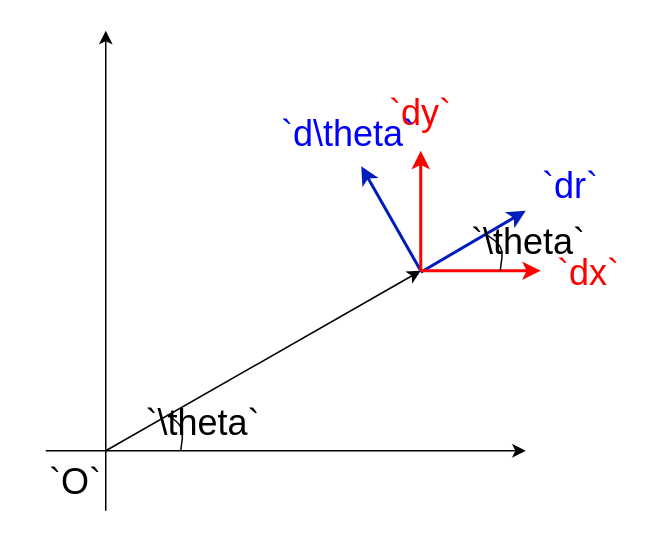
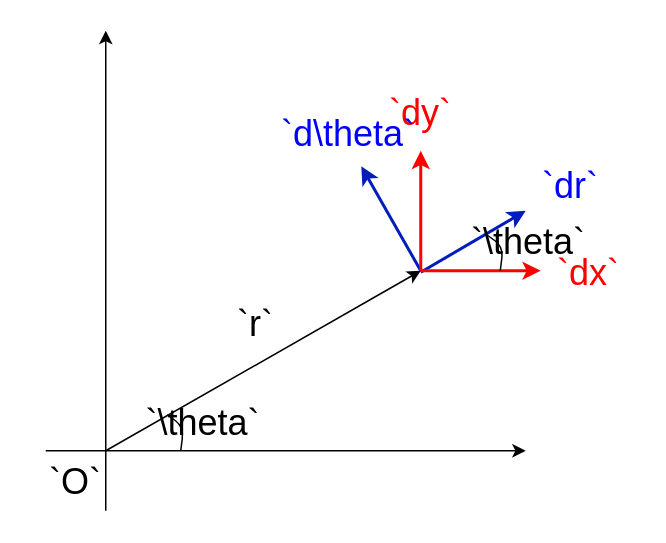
  <mxCell id="0" />
  <mxCell id="1" parent="0" />
  <mxCell id="2" value="" style="endArrow=classic;html=1;strokeColor=#000000;" parent="1" edge="1"><mxGeometry width="50" height="50" relative="1" as="geometry"><mxPoint x="70" y="340" as="sourcePoint" /><mxPoint x="70" y="20" as="targetPoint" /></mxGeometry></mxCell>
  <mxCell id="3" value="" style="endArrow=classic;html=1;strokeColor=#000000;" parent="1" edge="1"><mxGeometry width="50" height="50" relative="1" as="geometry"><mxPoint x="30" y="300" as="sourcePoint" /><mxPoint x="350" y="300" as="targetPoint" /></mxGeometry></mxCell>
  <mxCell id="4" value="" style="endArrow=classic;html=1;strokeColor=#001DBC;fillColor=#0050ef;strokeWidth=2;" parent="1" edge="1"><mxGeometry width="50" height="50" relative="1" as="geometry"><mxPoint x="280" y="181" as="sourcePoint" /><mxPoint x="350" y="140" as="targetPoint" /></mxGeometry></mxCell>
  <mxCell id="5" value="" style="endArrow=classic;html=1;strokeColor=#000000;" parent="1" edge="1"><mxGeometry width="50" height="50" relative="1" as="geometry"><mxPoint x="70" y="300" as="sourcePoint" /><mxPoint x="280" y="180" as="targetPoint" /></mxGeometry></mxCell>
  <mxCell id="6" value="" style="endArrow=classic;html=1;strokeColor=#001DBC;entryX=0;entryY=0;entryDx=0;entryDy=0;fillColor=#0050ef;strokeWidth=2;" parent="1" edge="1"><mxGeometry width="50" height="50" relative="1" as="geometry"><mxPoint x="280" y="180" as="sourcePoint" /><mxPoint x="240.359" y="110.359" as="targetPoint" /></mxGeometry></mxCell>
  <mxCell id="7" value="" style="endArrow=classic;html=1;strokeColor=#FF0000;fillColor=#a20025;strokeWidth=2;" parent="1" edge="1"><mxGeometry width="50" height="50" relative="1" as="geometry"><mxPoint x="280" y="180" as="sourcePoint" /><mxPoint x="360" y="180" as="targetPoint" /></mxGeometry></mxCell>
  <mxCell id="8" value="" style="endArrow=classic;html=1;strokeColor=#FF0000;fillColor=#a20025;strokeWidth=2;" parent="1" edge="1"><mxGeometry width="50" height="50" relative="1" as="geometry"><mxPoint x="280" y="180" as="sourcePoint" /><mxPoint x="280" y="100" as="targetPoint" /></mxGeometry></mxCell>
  <mxCell id="9" value="`\theta`" style="text;html=1;strokeColor=none;fillColor=none;align=center;verticalAlign=middle;whiteSpace=wrap;rounded=0;fontColor=#000000;fontSize=24;" parent="1" vertex="1"><mxGeometry x="105" y="267" width="60" height="30" as="geometry" /></mxCell>
  <mxCell id="10" value="" style="endArrow=none;html=1;strokeColor=#000000;fontSize=24;fontColor=#000000;" parent="1" edge="1"><mxGeometry width="50" height="50" relative="1" as="geometry"><mxPoint x="120" y="300" as="sourcePoint" /><mxPoint x="111" y="276" as="targetPoint" /><Array as="points"><mxPoint x="122" y="284" /></Array></mxGeometry></mxCell>
+ <mxCell id="11" value="`r`" style="text;html=1;strokeColor=none;fillColor=none;align=center;verticalAlign=middle;whiteSpace=wrap;rounded=0;fontColor=#000000;fontSize=24;" parent="1" vertex="1"><mxGeometry x="140" y="201" width="60" height="30" as="geometry" /></mxCell>
  <mxCell id="12" value="" style="endArrow=none;html=1;strokeColor=#000000;fontSize=24;fontColor=#000000;" parent="1" edge="1"><mxGeometry width="50" height="50" relative="1" as="geometry"><mxPoint x="333" y="180" as="sourcePoint" /><mxPoint x="324" y="156" as="targetPoint" /><Array as="points"><mxPoint x="335" y="164" /></Array></mxGeometry></mxCell>
  <mxCell id="13" value="`\theta`" style="text;html=1;strokeColor=none;fillColor=none;align=center;verticalAlign=middle;whiteSpace=wrap;rounded=0;fontColor=#000000;fontSize=24;" parent="1" vertex="1"><mxGeometry x="322" y="146" width="60" height="30" as="geometry" /></mxCell>
  <mxCell id="14" value="`dx`" style="text;html=1;strokeColor=none;fillColor=none;align=center;verticalAlign=middle;whiteSpace=wrap;rounded=0;fontColor=#FF0000;fontSize=24;" parent="1" vertex="1"><mxGeometry x="362" y="164" width="60" height="36" as="geometry" /></mxCell>
  <mxCell id="15" value="`dy`" style="text;html=1;strokeColor=none;fillColor=none;align=center;verticalAlign=middle;whiteSpace=wrap;rounded=0;fontColor=#FF0000;fontSize=24;" parent="1" vertex="1"><mxGeometry x="250" y="60" width="60" height="30" as="geometry" /></mxCell>
  <mxCell id="16" value="`dr`" style="text;html=1;strokeColor=none;fillColor=none;align=center;verticalAlign=middle;whiteSpace=wrap;rounded=0;fontColor=#0000FF;fontSize=24;" parent="1" vertex="1"><mxGeometry x="350" y="104" width="60" height="40" as="geometry" /></mxCell>
  <mxCell id="17" value="`d\theta`" style="text;html=1;strokeColor=none;fillColor=none;align=center;verticalAlign=middle;whiteSpace=wrap;rounded=0;fontColor=#0000FF;fontSize=24;" parent="1" vertex="1"><mxGeometry x="202" y="74" width="60" height="30" as="geometry" /></mxCell>
  <mxCell id="18" value="`O`" style="text;html=1;strokeColor=none;fillColor=none;align=center;verticalAlign=middle;whiteSpace=wrap;rounded=0;fontColor=#000000;fontSize=24;" parent="1" vertex="1"><mxGeometry x="20" y="306" width="60" height="30" as="geometry" /></mxCell>
